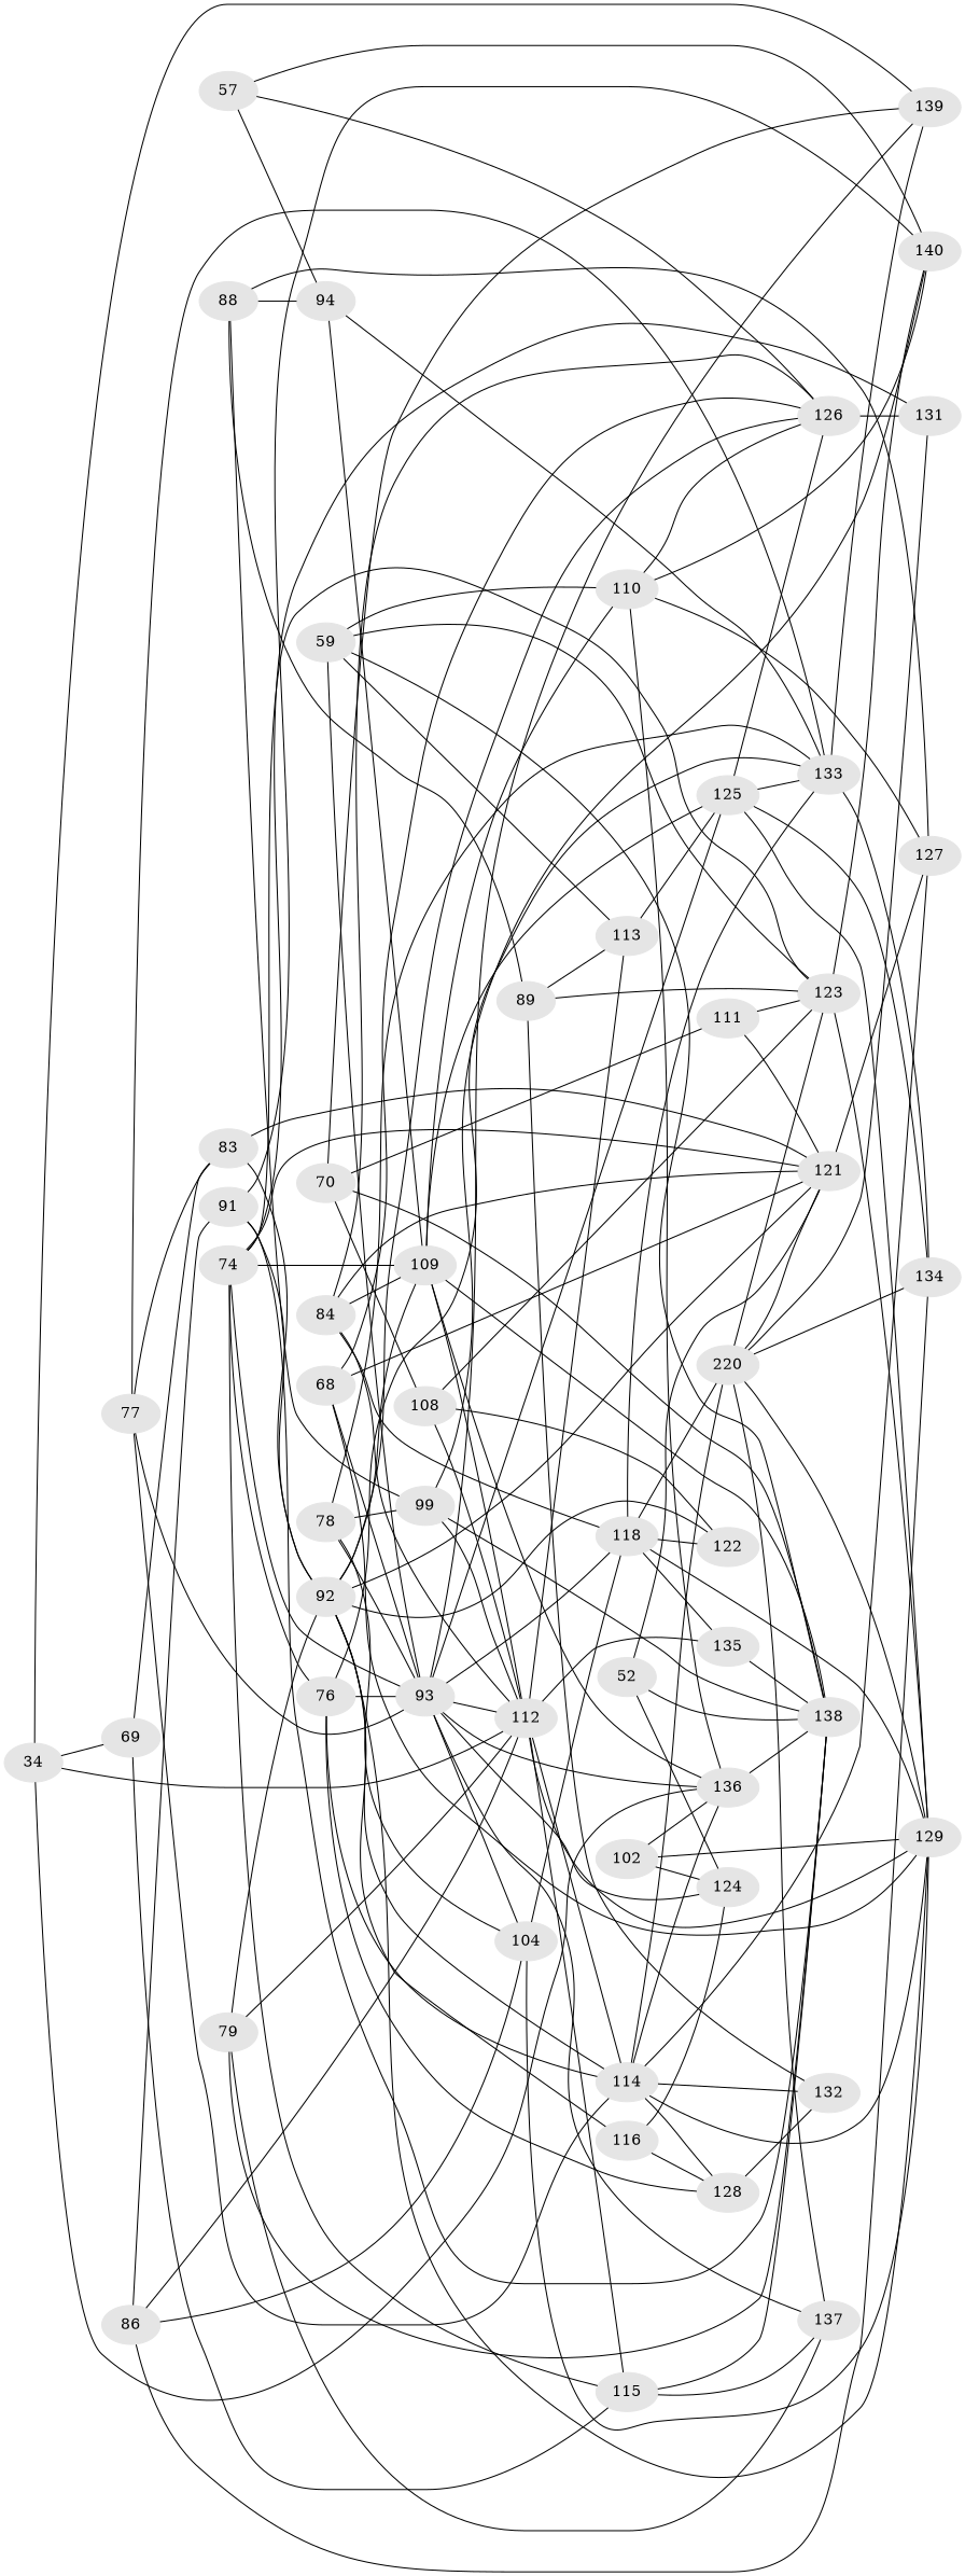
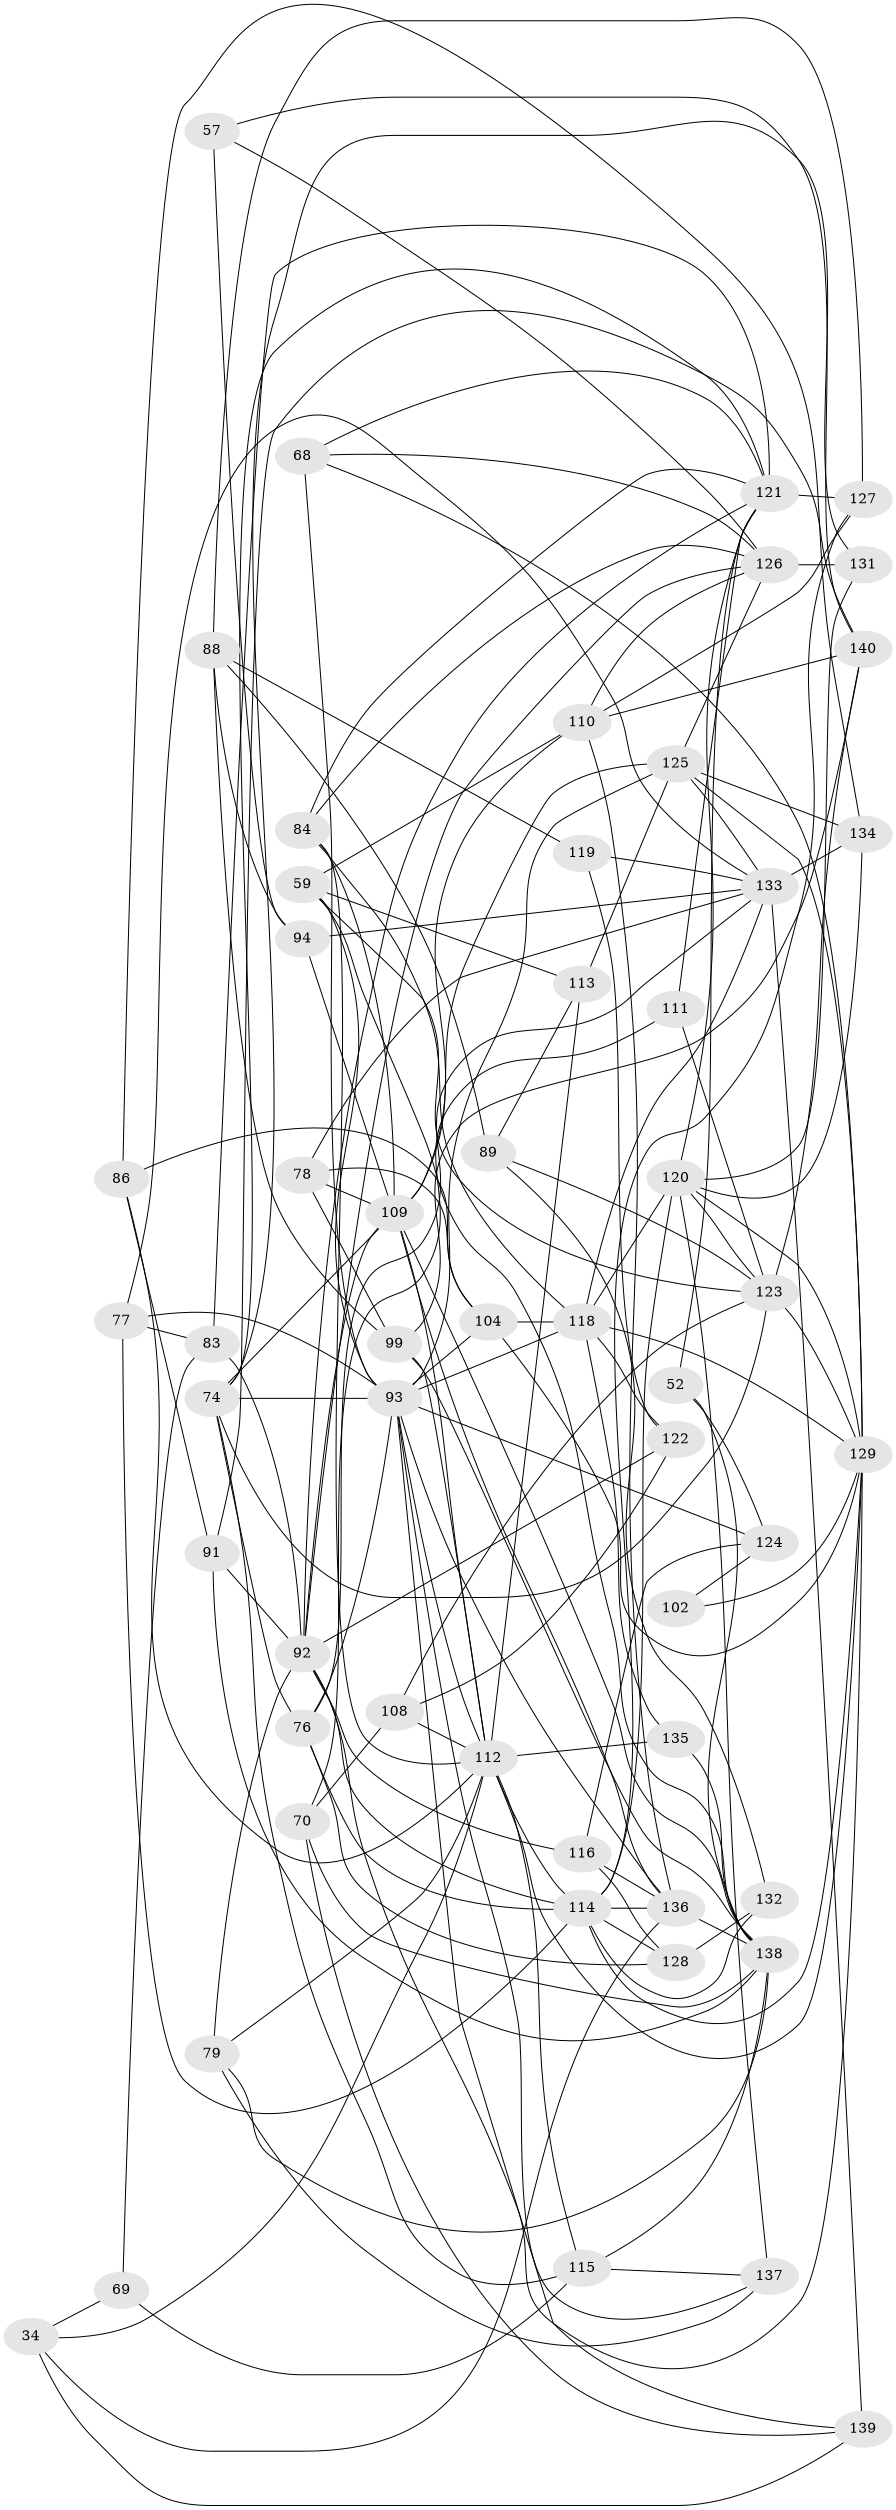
  graph {
    rankdir=LR
    node [color=gray90 style=filled]
    34 [super="+22"]
    69
    112 [super="+2+28+6+49+80"]
    136 [super="+97+64"]
    139
    83
    115 [super="+38"]
    113
    129 [super="+61+95+85"]
    114 [super="+16+101+81"]
    135 [super="+24"]
    138 [super="+12+71+53"]
    121 [super="+45+51+67"]
    127 [super="+26"]
    52
    124
    57 [super="+18"]
    94
    126 [super="+20+23+46"]
    140 [super="+103"]
    109 [super="+30+87+106"]
    133 [super="+130"]
    131 [super="+8"]
    59 [super="+50"]
    93 [super="+42+82+73"]
    110 [super="+15+29"]
    123 [super="+96+98"]
    104 [super="+4"]
    137 [super="+107"]
    118 [super="+105"]
    125 [super="+7+37+100"]
    74 [super="+72"]
    76 [super="+75"]
    68
    92 [super="+56+36+54"]
    70
    108
    111
    122
    128 [super="+40"]
    132
-   120 [super="+1+35+117" label=220]
+   120 [super="+1+35+117"]
    134
    77
    78 [super="+41"]
    99 [super="+43"]
    116
    79
    84 [super="+62"]
    86
    91
    88 [super="+13"]
    89
+   119
    102
    34 -- 69 [weight=2]
    34 -- 112 [weight=2]
    34 -- 136
    34 -- 139
    69 -- 83
    69 -- 115
    112 -- 115
    112 -- 113
    112 -- 129
    112 -- 114
    112 -- 135 [weight=3]
    136 -- 138
    83 -- 121
    83 -- 92
    115 -- 138
    115 -- 137 [weight=2]
    113 -- 125
    114 -- 136 [weight=2]
    114 -- 129 [weight=2]
    114 -- 127 [weight=2]
    114 -- 128
    114 -- 132
    114 -- 120 [weight=2]
    135 -- 138
    121 -- 127
    52 -- 138
    52 -- 121 [weight=2]
    52 -- 124
    57 -- 94
    57 -- 126
    57 -- 140 [weight=2]
    94 -- 109
    94 -- 133
    126 -- 131 [weight=2]
    109 -- 112
    109 -- 136
    109 -- 138
    109 -- 110
    109 -- 125 [weight=3]
    133 -- 139
    133 -- 134
    59 -- 113
    59 -- 138
    59 -- 93
    59 -- 110 [weight=2]
    59 -- 123
    93 -- 112
    93 -- 136 [weight=2]
    93 -- 139
    93 -- 124
    93 -- 104
    93 -- 137
    93 -- 118
    93 -- 125
    110 -- 136 [weight=2]
    110 -- 127
    110 -- 126
    110 -- 140
    123 -- 129 [weight=2]
    123 -- 140
    104 -- 129
    104 -- 118
    118 -- 129
    118 -- 135 [weight=2]
    118 -- 133 [weight=2]
    118 -- 122
    118 -- 120
    125 -- 129
    125 -- 126
    125 -- 133 [weight=2]
    125 -- 134
    74 -- 115
    74 -- 121 [weight=2]
    74 -- 109 [weight=3]
    74 -- 131
    74 -- 93
    74 -- 123 [weight=2]
    74 -- 76
    76 -- 114 [weight=2]
    76 -- 133
    76 -- 93
    76 -- 128
    68 -- 129
    68 -- 121
    68 -- 126
    68 -- 93
    92 -- 129
    92 -- 114 [weight=4]
    92 -- 121
    92 -- 126 [weight=2]
    92 -- 109
    92 -- 122
    92 -- 116
    70 -- 139
    70 -- 138
    70 -- 108
    70 -- 111
    108 -- 112
    108 -- 123
    108 -- 122
    111 -- 121 [weight=2]
    111 -- 123
    128 -- 132 [weight=2]
    120 -- 129 [weight=2]
    120 -- 121
    120 -- 131 [weight=2]
    120 -- 123
    120 -- 137 [weight=2]
    120 -- 134
    77 -- 83
    77 -- 114
    77 -- 133
    77 -- 93
-   78 -- 93
+   78 -- 109
    78 -- 133
    78 -- 104 [weight=2]
    78 -- 99 [weight=2]
    99 -- 112
    99 -- 138
    99 -- 140
    116 -- 124
    116 -- 128 [weight=2]
    79 -- 112
    79 -- 138
    79 -- 137
    79 -- 92
    84 -- 112
    84 -- 121
    84 -- 126 [weight=2]
    84 -- 109
    84 -- 118
    86 -- 112
    86 -- 104
    86 -- 134
    86 -- 91
    91 -- 138
    91 -- 140
    91 -- 92
    88 -- 127 [weight=2]
    88 -- 94
    88 -- 99
    88 -- 89
+   88 -- 119
    89 -- 113
    89 -- 123
    89 -- 132
-   102 -- 136
+   119 -- 133
+   119 -- 122
+   116 -- 136
    102 -- 129 [weight=2]
    102 -- 124
  }
